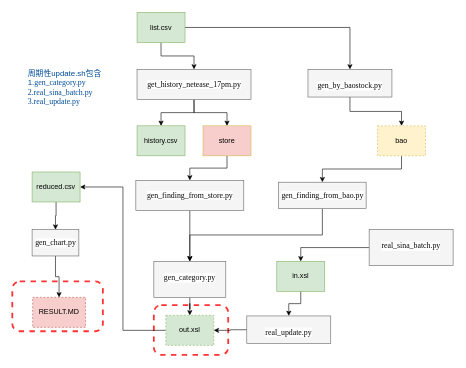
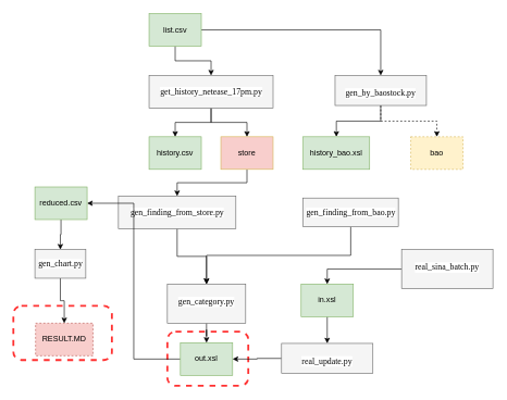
  <mxCell id="0" />
  <mxCell id="1" parent="0" />
  <mxCell id="2" value="" style="rounded=1;whiteSpace=wrap;html=1;dashed=1;strokeWidth=3;strokeColor=#FF3333;" parent="1" vertex="1"><mxGeometry x="256" y="508" width="124" height="83" as="geometry" /></mxCell>
  <mxCell id="3" value="" style="rounded=1;whiteSpace=wrap;html=1;dashed=1;strokeWidth=3;strokeColor=#FF3333;" parent="1" vertex="1"><mxGeometry x="20" y="468.5" width="151" height="83" as="geometry" /></mxCell>
  <mxCell id="4" style="edgeStyle=orthogonalEdgeStyle;rounded=0;orthogonalLoop=1;jettySize=auto;html=1;" parent="1" source="6" target="20" edge="1"><mxGeometry relative="1" as="geometry" /></mxCell>
  <mxCell id="5" style="edgeStyle=orthogonalEdgeStyle;rounded=0;orthogonalLoop=1;jettySize=auto;html=1;exitX=1;exitY=0.5;exitDx=0;exitDy=0;entryX=0.5;entryY=0;entryDx=0;entryDy=0;" parent="1" source="6" target="35" edge="1"><mxGeometry relative="1" as="geometry" /></mxCell>
  <mxCell id="6" value="list.csv" style="rounded=0;whiteSpace=wrap;html=1;fillColor=#d5e8d4;strokeColor=#82b366;" parent="1" vertex="1"><mxGeometry x="228" y="20" width="80" height="50" as="geometry" /></mxCell>
  <mxCell id="7" value="&lt;pre style=&quot;background-color: #ffffff ; color: #080808 ; font-family: &amp;#34;.applesystemuifont&amp;#34; ; font-size: 9.8pt&quot;&gt;&lt;br&gt;&lt;/pre&gt;" style="text;whiteSpace=wrap;html=1;" parent="1" vertex="1"><mxGeometry x="318" y="119" width="200" height="10" as="geometry" /></mxCell>
  <mxCell id="8" value="history.csv" style="rounded=0;whiteSpace=wrap;html=1;fillColor=#d5e8d4;strokeColor=#82b366;" parent="1" vertex="1"><mxGeometry x="228" y="209" width="80" height="50" as="geometry" /></mxCell>
  <mxCell id="9" style="edgeStyle=orthogonalEdgeStyle;rounded=0;orthogonalLoop=1;jettySize=auto;html=1;exitX=0.5;exitY=1;exitDx=0;exitDy=0;" parent="1" source="10" target="15" edge="1"><mxGeometry relative="1" as="geometry" /></mxCell>
  <mxCell id="10" value="store" style="rounded=0;whiteSpace=wrap;html=1;fillColor=#f8cecc;strokeColor=#d6b656;" parent="1" vertex="1"><mxGeometry x="338" y="209" width="80" height="50" as="geometry" /></mxCell>
  <mxCell id="11" value="&lt;pre style=&quot;font-style: normal ; font-weight: 400 ; letter-spacing: normal ; text-align: left ; text-indent: 0px ; text-transform: none ; word-spacing: 0px ; background-color: rgb(255 , 255 , 255) ; color: rgb(8 , 8 , 8) ; font-family: &amp;#34;.applesystemuifont&amp;#34; ; font-size: 9.8pt&quot;&gt;&lt;br&gt;&lt;/pre&gt;" style="text;html=1;strokeColor=none;fillColor=none;align=center;verticalAlign=middle;whiteSpace=wrap;rounded=0;" parent="1" vertex="1"><mxGeometry x="348" y="139" width="40" height="20" as="geometry" /></mxCell>
  <mxCell id="12" value="" style="edgeStyle=orthogonalEdgeStyle;rounded=0;orthogonalLoop=1;jettySize=auto;html=1;entryX=0.5;entryY=0;entryDx=0;entryDy=0;" parent="1" source="13" target="17" edge="1"><mxGeometry relative="1" as="geometry"><mxPoint x="336" y="555" as="targetPoint" /></mxGeometry></mxCell>
  <mxCell id="13" value="&lt;pre style=&quot;background-color: #ffffff ; color: #080808 ; font-family: &amp;quot;.applesystemuifont&amp;quot; ; font-size: 9.8pt&quot;&gt;gen_category.py&lt;/pre&gt;" style="text;whiteSpace=wrap;html=1;fillColor=#f5f5f5;strokeColor=#666666;fontColor=#333333;align=center;" parent="1" vertex="1"><mxGeometry x="256" y="435" width="120" height="60" as="geometry" /></mxCell>
  <mxCell id="14" style="edgeStyle=orthogonalEdgeStyle;rounded=0;orthogonalLoop=1;jettySize=auto;html=1;entryX=0.5;entryY=0;entryDx=0;entryDy=0;" parent="1" source="15" target="13" edge="1"><mxGeometry relative="1" as="geometry" /></mxCell>
- <mxCell id="15" value="&lt;pre style=&quot;background-color: #ffffff ; color: #080808 ; font-family: &amp;#34;.applesystemuifont&amp;#34; ; font-size: 9.8pt&quot;&gt;gen_finding_from_store.py&lt;/pre&gt;" style="text;html=1;align=center;verticalAlign=middle;resizable=0;points=[];autosize=1;strokeColor=#666666;fillColor=#f5f5f5;fontColor=#333333;" parent="1" vertex="1"><mxGeometry x="226" y="300" width="180" height="50" as="geometry" /></mxCell>
+ <mxCell id="15" value="&lt;pre style=&quot;background-color: #ffffff ; color: #080808 ; font-family: &amp;#34;.applesystemuifont&amp;#34; ; font-size: 9.8pt&quot;&gt;gen_finding_from_store.py&lt;/pre&gt;" style="text;html=1;align=center;verticalAlign=middle;resizable=0;points=[];autosize=1;strokeColor=#666666;fillColor=#f5f5f5;fontColor=#333333;" parent="1" vertex="1"><mxGeometry x="181" y="300" width="180" height="50" as="geometry" /></mxCell>
  <mxCell id="16" style="edgeStyle=orthogonalEdgeStyle;rounded=0;orthogonalLoop=1;jettySize=auto;html=1;entryX=1;entryY=0.5;entryDx=0;entryDy=0;" parent="1" source="17" target="32" edge="1"><mxGeometry relative="1" as="geometry" /></mxCell>
- <mxCell id="17" value="out.xsl" style="rounded=0;whiteSpace=wrap;html=1;fillColor=#d5e8d4;strokeColor=#82b366;dashed=1;" parent="1" vertex="1"><mxGeometry x="276" y="525" width="80" height="50" as="geometry" /></mxCell>
+ <mxCell id="17" value="out.xsl" style="rounded=0;whiteSpace=wrap;html=1;fillColor=#d5e8d4;strokeColor=#82b366;" parent="1" vertex="1"><mxGeometry x="276" y="525" width="80" height="50" as="geometry" /></mxCell>
  <mxCell id="18" style="edgeStyle=orthogonalEdgeStyle;rounded=0;orthogonalLoop=1;jettySize=auto;html=1;entryX=0.5;entryY=0;entryDx=0;entryDy=0;" parent="1" source="20" target="8" edge="1"><mxGeometry relative="1" as="geometry" /></mxCell>
  <mxCell id="19" style="edgeStyle=orthogonalEdgeStyle;rounded=0;orthogonalLoop=1;jettySize=auto;html=1;entryX=0.5;entryY=0;entryDx=0;entryDy=0;" parent="1" source="20" target="10" edge="1"><mxGeometry relative="1" as="geometry" /></mxCell>
  <mxCell id="20" value="&lt;pre style=&quot;text-align: left ; background-color: rgb(255 , 255 , 255) ; color: rgb(8 , 8 , 8) ; font-family: &amp;#34;.applesystemuifont&amp;#34; ; font-size: 9.8pt&quot;&gt;get_history_netease_17pm.py&lt;/pre&gt;" style="text;html=1;align=center;verticalAlign=middle;resizable=0;points=[];autosize=1;strokeColor=#666666;fillColor=#f5f5f5;fontColor=#333333;" parent="1" vertex="1"><mxGeometry x="228" y="115" width="190" height="50" as="geometry" /></mxCell>
  <mxCell id="21" value="" style="edgeStyle=orthogonalEdgeStyle;rounded=0;orthogonalLoop=1;jettySize=auto;html=1;entryX=0.5;entryY=0;entryDx=0;entryDy=0;" parent="1" source="22" target="24" edge="1"><mxGeometry relative="1" as="geometry"><mxPoint x="628" y="509" as="targetPoint" /></mxGeometry></mxCell>
  <mxCell id="22" value="&lt;pre style=&quot;background-color: #ffffff ; color: #080808 ; font-family: &amp;quot;.applesystemuifont&amp;quot; ; font-size: 9.8pt&quot;&gt;real_sina_batch.py&lt;/pre&gt;" style="text;whiteSpace=wrap;html=1;fillColor=#f5f5f5;strokeColor=#666666;fontColor=#333333;align=center;" parent="1" vertex="1"><mxGeometry x="615" y="382" width="140" height="60" as="geometry" /></mxCell>
  <mxCell id="23" style="edgeStyle=orthogonalEdgeStyle;rounded=0;orthogonalLoop=1;jettySize=auto;html=1;" parent="1" source="24" target="26" edge="1"><mxGeometry relative="1" as="geometry" /></mxCell>
  <mxCell id="24" value="in.xsl" style="rounded=0;whiteSpace=wrap;html=1;fillColor=#d5e8d4;strokeColor=#82b366;" parent="1" vertex="1"><mxGeometry x="461" y="435" width="80" height="50" as="geometry" /></mxCell>
  <mxCell id="25" style="edgeStyle=orthogonalEdgeStyle;rounded=0;orthogonalLoop=1;jettySize=auto;html=1;exitX=0;exitY=0.5;exitDx=0;exitDy=0;entryX=1;entryY=0.5;entryDx=0;entryDy=0;" parent="1" source="26" target="17" edge="1"><mxGeometry relative="1" as="geometry" /></mxCell>
- <mxCell id="26" value="&lt;pre style=&quot;background-color: #ffffff ; color: #080808 ; font-family: &amp;#34;.applesystemuifont&amp;#34; ; font-size: 9.8pt&quot;&gt;real_update.py&lt;/pre&gt;" style="text;whiteSpace=wrap;html=1;fillColor=#f5f5f5;strokeColor=#666666;fontColor=#333333;align=center;" parent="1" vertex="1"><mxGeometry x="411" y="526" width="140" height="46" as="geometry" /></mxCell>
- <mxCell id="27" value="&lt;div style=&quot;text-align: left&quot;&gt;&lt;br&gt;&lt;/div&gt;&lt;span style=&quot;background-color: rgb(255 , 255 , 255)&quot;&gt;&lt;div style=&quot;text-align: left&quot;&gt;&lt;font face=&quot;.applesystemuifont&quot;&gt;&lt;span style=&quot;font-size: 13.067px&quot;&gt;&lt;br&gt;&lt;/span&gt;&lt;/font&gt;&lt;/div&gt;&lt;font face=&quot;.applesystemuifont&quot;&gt;&lt;div style=&quot;text-align: left&quot;&gt;&lt;span style=&quot;font-size: 9.8pt&quot;&gt;周期性update.sh包含&lt;/span&gt;&lt;/div&gt;&lt;/font&gt;&lt;font face=&quot;.applesystemuifont&quot;&gt;&lt;div style=&quot;text-align: left&quot;&gt;&lt;span style=&quot;font-size: 9.8pt&quot;&gt;1.&lt;/span&gt;&lt;span style=&quot;font-family: &amp;#34;.applesystemuifont&amp;#34; ; font-size: 9.8pt ; text-align: center&quot;&gt;gen_category.py&lt;/span&gt;&lt;/div&gt;&lt;div style=&quot;text-align: left&quot;&gt;&lt;span style=&quot;font-family: &amp;#34;.applesystemuifont&amp;#34; ; font-size: 9.8pt ; text-align: center&quot;&gt;2.&lt;/span&gt;&lt;span style=&quot;font-family: &amp;#34;.applesystemuifont&amp;#34; ; font-size: 9.8pt ; text-align: center&quot;&gt;real_sina_batch.py&lt;/span&gt;&lt;/div&gt;&lt;div style=&quot;text-align: left&quot;&gt;&lt;span style=&quot;font-family: &amp;#34;.applesystemuifont&amp;#34; ; font-size: 9.8pt ; text-align: center&quot;&gt;3.&lt;/span&gt;&lt;span style=&quot;font-family: &amp;#34;.applesystemuifont&amp;#34; ; font-size: 9.8pt ; text-align: center&quot;&gt;real_update.py&lt;/span&gt;&lt;/div&gt;&lt;/font&gt;&lt;/span&gt;" style="text;html=1;align=center;verticalAlign=middle;resizable=0;points=[];autosize=1;strokeColor=none;fontColor=#004C99;" parent="1" vertex="1"><mxGeometry x="40" y="84" width="133" height="91" as="geometry" /></mxCell>
+ <mxCell id="26" value="&lt;pre style=&quot;background-color: #ffffff ; color: #080808 ; font-family: &amp;#34;.applesystemuifont&amp;#34; ; font-size: 9.8pt&quot;&gt;real_update.py&lt;/pre&gt;" style="text;whiteSpace=wrap;html=1;fillColor=#f5f5f5;strokeColor=#666666;fontColor=#333333;align=center;" parent="1" vertex="1"><mxGeometry x="431" y="526" width="140" height="46" as="geometry" /></mxCell>
  <mxCell id="28" value="RESULT.MD" style="rounded=0;whiteSpace=wrap;html=1;dashed=1;fillColor=#f8cecc;strokeColor=#b85450;" parent="1" vertex="1"><mxGeometry x="54" y="495" width="88" height="50" as="geometry" /></mxCell>
  <mxCell id="29" style="edgeStyle=orthogonalEdgeStyle;rounded=0;orthogonalLoop=1;jettySize=auto;html=1;" parent="1" source="30" target="28" edge="1"><mxGeometry relative="1" as="geometry" /></mxCell>
  <mxCell id="30" value="&lt;pre style=&quot;background-color: #ffffff ; color: #080808 ; font-family: &amp;#34;.applesystemuifont&amp;#34; ; font-size: 9.8pt&quot;&gt;gen_chart.py&lt;/pre&gt;" style="text;html=1;align=center;verticalAlign=middle;resizable=0;points=[];autosize=1;strokeColor=#666666;fillColor=#f5f5f5;fontColor=#333333;" parent="1" vertex="1"><mxGeometry x="53" y="382" width="78" height="44" as="geometry" /></mxCell>
  <mxCell id="31" style="edgeStyle=orthogonalEdgeStyle;rounded=0;orthogonalLoop=1;jettySize=auto;html=1;" parent="1" source="32" target="30" edge="1"><mxGeometry relative="1" as="geometry" /></mxCell>
  <mxCell id="32" value="reduced.csv" style="rounded=0;whiteSpace=wrap;html=1;fillColor=#d5e8d4;strokeColor=#82b366;" parent="1" vertex="1"><mxGeometry x="53" y="286" width="80" height="50" as="geometry" /></mxCell>
- <mxCell id="34" style="edgeStyle=orthogonalEdgeStyle;rounded=0;orthogonalLoop=1;jettySize=auto;html=1;entryX=0.5;entryY=0;entryDx=0;entryDy=0;" parent="1" source="35" target="38" edge="1"><mxGeometry relative="1" as="geometry" /></mxCell>
+ <mxCell id="33" value="" style="edgeStyle=orthogonalEdgeStyle;rounded=0;orthogonalLoop=1;jettySize=auto;html=1;" parent="1" source="35" target="36" edge="1"><mxGeometry relative="1" as="geometry" /></mxCell>
+ <mxCell id="34" style="edgeStyle=orthogonalEdgeStyle;rounded=0;orthogonalLoop=1;jettySize=auto;html=1;entryX=0.5;entryY=0;entryDx=0;entryDy=0;dashed=1;" parent="1" source="35" target="38" edge="1"><mxGeometry relative="1" as="geometry" /></mxCell>
  <mxCell id="35" value="&lt;pre style=&quot;background-color: #ffffff ; color: #080808 ; font-family: &amp;#34;.applesystemuifont&amp;#34; ; font-size: 9.8pt&quot;&gt;gen_by_baostock.py&lt;/pre&gt;" style="text;whiteSpace=wrap;html=1;fillColor=#f5f5f5;strokeColor=#666666;fontColor=#333333;align=center;" parent="1" vertex="1"><mxGeometry x="513" y="115" width="140" height="46" as="geometry" /></mxCell>
- <mxCell id="37" style="edgeStyle=orthogonalEdgeStyle;rounded=0;orthogonalLoop=1;jettySize=auto;html=1;exitX=0.5;exitY=1;exitDx=0;exitDy=0;" parent="1" source="38" target="40" edge="1"><mxGeometry relative="1" as="geometry" /></mxCell>
+ <mxCell id="36" value="history_bao.xsl" style="rounded=0;whiteSpace=wrap;html=1;fillColor=#d5e8d4;strokeColor=#82b366;" parent="1" vertex="1"><mxGeometry x="464" y="209" width="102" height="50" as="geometry" /></mxCell>
  <mxCell id="38" value="bao" style="rounded=0;whiteSpace=wrap;html=1;fillColor=#fff2cc;strokeColor=#d6b656;dashed=1;" parent="1" vertex="1"><mxGeometry x="629" y="209" width="80" height="50" as="geometry" /></mxCell>
  <mxCell id="39" style="edgeStyle=orthogonalEdgeStyle;rounded=0;orthogonalLoop=1;jettySize=auto;html=1;entryX=0.5;entryY=0;entryDx=0;entryDy=0;" parent="1" source="40" target="13" edge="1"><mxGeometry relative="1" as="geometry"><Array as="points"><mxPoint x="537" y="391" /><mxPoint x="316" y="391" /></Array></mxGeometry></mxCell>
  <mxCell id="40" value="&lt;pre style=&quot;background-color: #ffffff ; color: #080808 ; font-family: &amp;#34;.applesystemuifont&amp;#34; ; font-size: 9.8pt&quot;&gt;gen_finding_from_bao.py&lt;/pre&gt;" style="text;html=1;align=center;verticalAlign=middle;resizable=0;points=[];autosize=1;strokeColor=#666666;fillColor=#f5f5f5;fontColor=#333333;" parent="1" vertex="1"><mxGeometry x="464" y="303" width="146" height="44" as="geometry" /></mxCell>
